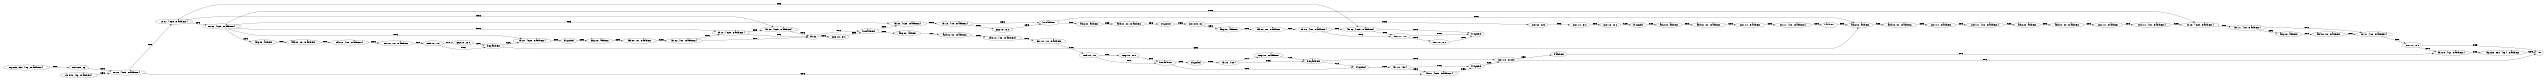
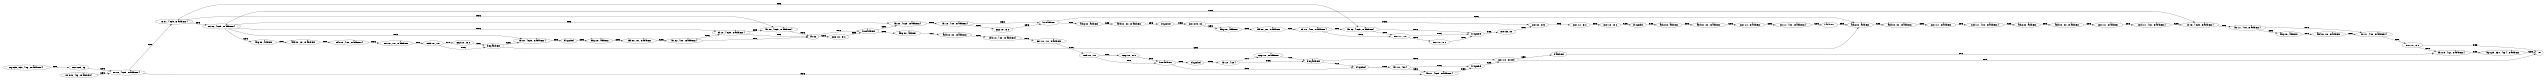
  digraph {
    rankdir=LR
    n1 [label="stp x29 , x30 , [ sp , #- address ]!"]
    n2 [label="mov x29 , sp"]
    n3 [label="str x0 , [ x29 , # address ]"]
    n4 [label="str x19 , [ sp , # address ]"]
    n5 [label="str x1 , [ x29 , # address ]"]
    n6 [label="ldr x1 , [ x29 , # address ]"]
    n7 [label="str x2 , [ x29 , # address ]"]
    n8 [label="ldr x0 , [ x29 , # address ]"]
    n9 [label="ldr x2 , [ x29 , # address ]"]
    n10 [label="bl symbol"]
    n11 [label="adrp x0 , address"]
    n12 [label="ldr x0 , [ x29 , # address ]"]
    n13 [label="ldr x0 , [ x29 , # address ]"]
    n14 [label="ldr x1 , [ x29 , # address ]"]
    n15 [label="ldr x0 , [ x29 , # address ]"]
    n16 [label="blr x2"]
    n17 [label="mov w1 , w0"]
    n18 [label="bl symbol"]
    n19 [label="add x0 , x0 , # address"]
    n20 [label="bl symbol"]
    n21 [label="ldr w1 , [ x0 , # address ]"]
    n22 [label="ldr w0 , [ x0 , # address ]"]
    n23 [label="ldrb w0 , [ x0 , # address ]"]
    n24 [label="eor w0 , w0 , # address"]
    n25 [label="uxtb w0 , w0"]
    n26 [label="cmp w0 , # 0"]
    n27 [label="b.eq address"]
    n28 [label="adrp x0 , address"]
    n29 [label="add x0 , x0 , # address"]
    n30 [label="mov w1 , # address"]
    n31 [label="adrp x0 , address"]
    n32 [label="strb w1 , [ x0 , # address ]"]
    n33 [label="adrp x0 , address"]
    n34 [label="add x0 , x0 , # address"]
    n35 [label="mov w1 , # address"]
    n36 [label="strb w1 , [ x0 , # address ]"]
    n37 [label="adrp x0 , address"]
    n38 [label="str w1 , [ x0 , # address ]"]
    n39 [label="add x0 , x0 , # address"]
    n40 [label="mov w0 , # 0"]
    n41 [label="ldr x19 , [ sp , # address ]"]
    n42 [label=ret]
    n43 [label="ldp x29 , x30 , [ sp ] , # address"]
    n44 [label="add x0 , x0 , # address"]
    n45 [label="ldr x2 , [ x0 , # address ]"]
    n46 [label="cmp w0 , # 0"]
    n47 [label="b.ne address"]
    n48 [label="adrp x0 , address"]
    n49 [label="add x0 , x0 , # address"]
    n50 [label="ldrb w0 , [ x0 , # address ]"]
    n51 [label="cmp w0 , # 0"]
    n52 [label="b.ne address"]
    n53 [label="eor w0 , w0 , # address"]
    n54 [label="uxtb w0 , w0"]
    n55 [label="cmp w0 , # 0"]
    n56 [label="b.ne address"]
    n57 [label="bl symbol"]
    n58 [label="bl symbol"]
    n59 [label="ldr w0 , [ x0 ]"]
    n60 [label="ldr w0 , [ x0 ]"]
    n61 [label="cmp w0 , # address"]
    n62 [label="b.eq address"]
    n63 [label="adrp x0 , address"]
    n64 [label="add x0 , x0 , # address"]
    n65 [label="bl symbol"]
    n66 [label="mov w0 , # strb"]
    n67 [label="b address"]
    n68 [label="mov x19 , x0"]
    n69 [label="adrp x0 , address"]
    n70 [label="mov x2 , x19"]
    n71 [label="add x0 , x0 , # address"]
    n72 [label="mov w1 , # 0"]
    n73 [label="ldr w0 , [ x0 , # address ]"]
    n74 [label="mov w0 , # 0"]
+   n75 [label="mov x3 , x0"]
    n76 [label="mov w0 , # 0"]
    n77 [label="bl symbol"]
    n78 [label="adrp x0 , address"]
    n79 [label="add x0 , x0 , # address"]
    n80 [label="mov w1 , # address"]
    n81 [label="str w1 , [ x0 , # address ]"]
    n82 [label="b address"]
    n1 -> n2 [label=CFG]
    n2 -> n3 [label=CFG]
    n3 -> n5 [label=CFG]
    n3 -> n6 [label=DFG]
    n4 -> n3 [label=CFG]
    n5 -> n7 [label=CFG]
    n5 -> n8 [label=DFG]
    n5 -> n9 [label=DFG]
    n6 -> n10 [label=DFG]
    n7 -> n11 [label=CFG]
    n7 -> n12 [label=DFG]
    n7 -> n13 [label=DFG]
    n7 -> n14 [label=DFG]
    n7 -> n15 [label=DFG]
    n8 -> n16 [label=DFG]
    n9 -> n17 [label=CFG]
    n9 -> n18 [label=DFG]
    n10 -> n66 [label=CFG]
    n11 -> n19 [label=CFG]
    n12 -> n20 [label=CFG]
    n13 -> n21 [label=DFG]
    n14 -> n8 [label=CFG]
    n14 -> n16 [label=DFG]
    n15 -> n22 [label=DFG]
    n16 -> n46 [label=CFG]
    n16 -> n47 [label=DFG]
    n17 -> n18 [label=DFG]
    n17 -> n74 [label=CFG]
+   n18 -> n75 [label=DFG]
    n19 -> n23 [label=CFG]
    n20 -> n31 [label=CFG]
    n21 -> n37 [label=CFG]
    n21 -> n38 [label=DFG]
    n22 -> n51 [label=CFG]
    n22 -> n52 [label=DFG]
    n23 -> n24 [label=DFG]
    n24 -> n25 [label=DFG]
    n25 -> n26 [label=CFG]
    n25 -> n27 [label=DFG]
    n26 -> n27 [label=CFG]
    n27 -> n12 [label=CFG]
    n27 -> n28 [label=CFG]
    n28 -> n29 [label=CFG]
    n29 -> n30 [label=CFG]
    n30 -> n32 [label=CFG]
    n31 -> n44 [label=CFG]
    n32 -> n33 [label=CFG]
    n33 -> n34 [label=CFG]
    n34 -> n35 [label=CFG]
    n35 -> n36 [label=CFG]
    n36 -> n13 [label=CFG]
    n37 -> n39 [label=CFG]
    n38 -> n40 [label=CFG]
    n39 -> n38 [label=CFG]
    n40 -> n41 [label=CFG]
    n40 -> n42 [label=DFG]
    n41 -> n43 [label=CFG]
    n43 -> n42 [label=CFG]
    n44 -> n45 [label=CFG]
    n45 -> n14 [label=CFG]
    n45 -> n16 [label=DFG]
    n46 -> n47 [label=CFG]
    n47 -> n15 [label=CFG]
    n47 -> n48 [label=CFG]
    n48 -> n49 [label=CFG]
    n49 -> n50 [label=CFG]
    n50 -> n53 [label=DFG]
    n51 -> n52 [label=CFG]
    n52 -> n28 [label=CFG]
    n52 -> n63 [label=CFG]
    n53 -> n54 [label=DFG]
    n54 -> n55 [label=CFG]
    n54 -> n56 [label=DFG]
    n55 -> n56 [label=CFG]
    n56 -> n57 [label=CFG]
    n56 -> n58 [label=CFG]
    n57 -> n59 [label=DFG]
    n58 -> n60 [label=DFG]
    n59 -> n6 [label=CFG]
    n59 -> n10 [label=DFG]
    n60 -> n61 [label=CFG]
    n60 -> n62 [label=DFG]
    n61 -> n62 [label=CFG]
    n62 -> n57 [label=CFG]
    n62 -> n66 [label=CFG]
    n63 -> n64 [label=CFG]
    n64 -> n65 [label=CFG]
    n65 -> n68 [label=DFG]
    n66 -> n42 [label=DFG]
    n66 -> n67 [label=CFG]
    n67 -> n41 [label=CFG]
    n68 -> n69 [label=CFG]
    n68 -> n70 [label=DFG]
    n69 -> n71 [label=CFG]
    n70 -> n72 [label=DFG]
    n71 -> n73 [label=CFG]
    n72 -> n76 [label=CFG]
    n73 -> n9 [label=CFG]
    n73 -> n17 [label=DFG]
    n74 -> n18 [label=CFG]
+   n75 -> n70 [label=CFG]
    n76 -> n77 [label=CFG]
    n77 -> n78 [label=CFG]
    n78 -> n79 [label=CFG]
    n79 -> n80 [label=CFG]
    n80 -> n81 [label=CFG]
    n81 -> n82 [label=CFG]
    n82 -> n28 [label=CFG]
  }
